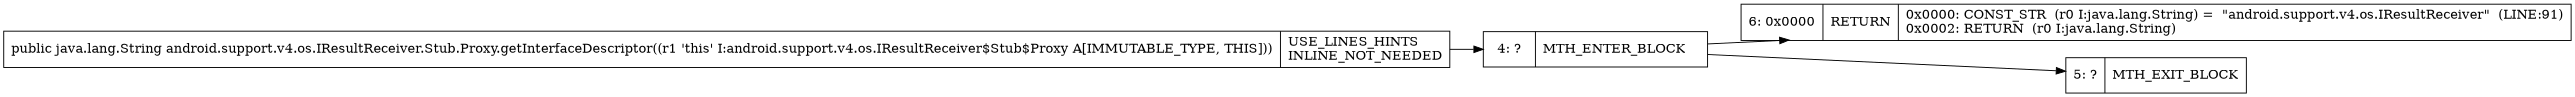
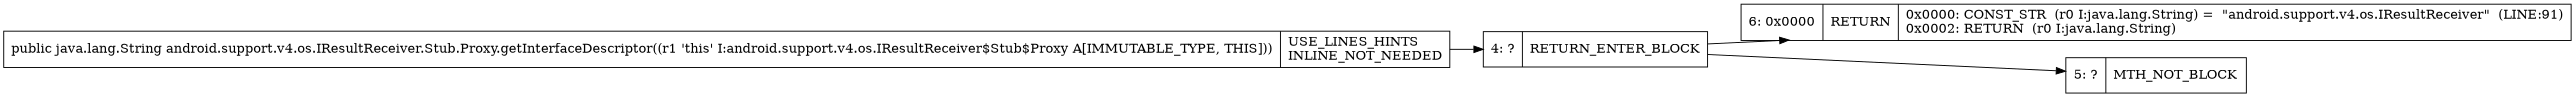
  digraph {
    rankdir=LR
    node [shape=record]
-   n1 [label="{4\:\ ?|MTH_ENTER_BLOCK\l}"]
+   n1 [label="{4\:\ ?|RETURN_ENTER_BLOCK\l}"]
    n2 [label="{6\:\ 0x0000|RETURN\l|0x0000: CONST_STR  (r0 I:java.lang.String) =  \"android.support.v4.os.IResultReceiver\"  (LINE:91)\l0x0002: RETURN  (r0 I:java.lang.String) \l}"]
-   n3 [label="{5\:\ ?|MTH_EXIT_BLOCK\l}"]
+   n3 [label="{5\:\ ?|MTH_NOT_BLOCK\l}"]
    n4 [label="{public java.lang.String android.support.v4.os.IResultReceiver.Stub.Proxy.getInterfaceDescriptor((r1 'this' I:android.support.v4.os.IResultReceiver$Stub$Proxy A[IMMUTABLE_TYPE, THIS]))  | USE_LINES_HINTS\lINLINE_NOT_NEEDED\l}"]
    n1 -> n2
    n1 -> n3
    n4 -> n1
  }
